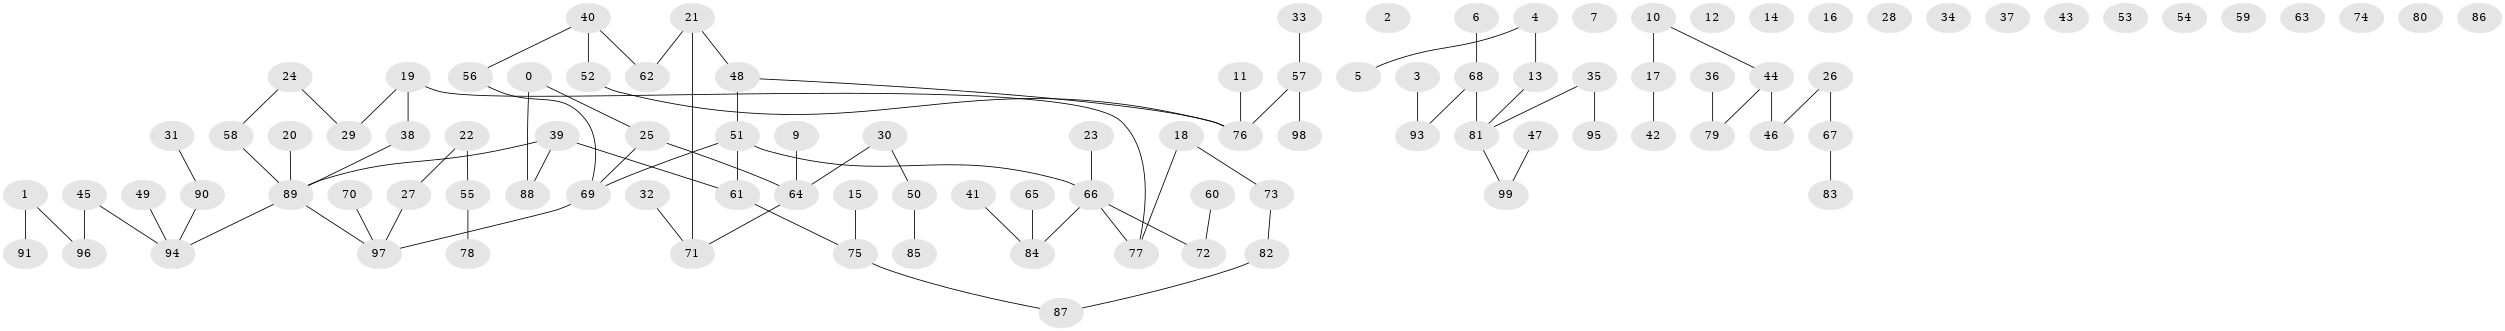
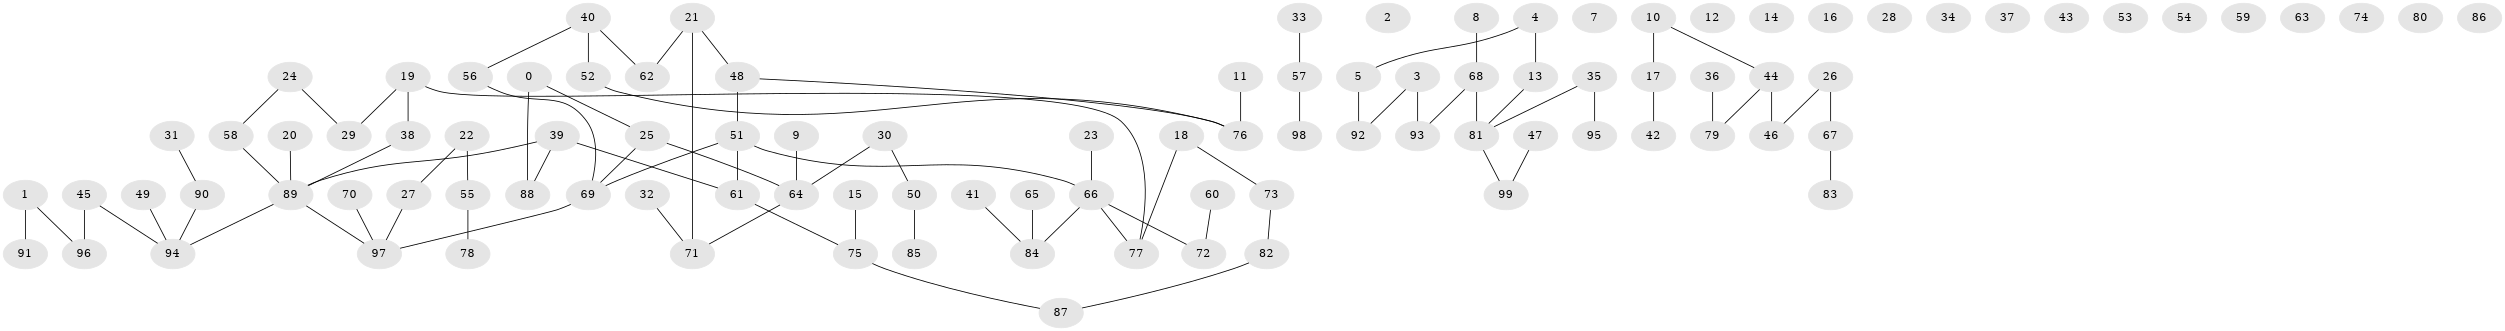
  graph {
    node [color=gray90 style=filled]
    1
    91
    96
    2
    3
+   92
    93
    4
    5
    13
    81
    n12 [label=0]
    25
    88
    64
    69
    7
-   8 [label=6]
+   8
    68
    9
    71
    10
    17
    44
    42
    46
    79
    11
    76
    12
    99
    14
    15
    75
    87
    16
    18
    73
    77
    82
    19
    29
    38
    89
    20
    97
    94
    21
    48
    62
    51
    22
    27
    55
    78
    23
    66
    84
    72
    24
    58
    41
    26
    67
    83
    28
    30
    50
    85
    31
    90
    32
    33
    57
    98
    34
    35
    95
    36
    37
    39
    61
    40
    52
    56
    43
    45
    47
    49
    53
    54
    59
    60
    63
    65
    70
    74
    80
    86
    1 -- 91
    1 -- 96
+   3 -- 92
    3 -- 93
    4 -- 5
    4 -- 13
+   5 -- 92
    13 -- 81
    81 -- 99
    n12 -- 25
    n12 -- 88
    25 -- 64
    25 -- 69
    64 -- 71
    69 -- 97
    8 -- 68
    68 -- 93
    68 -- 81
    9 -- 64
    10 -- 17
    10 -- 44
    17 -- 42
    44 -- 46
    44 -- 79
    11 -- 76
    15 -- 75
    75 -- 87
    18 -- 73
    18 -- 77
    73 -- 82
    82 -- 87
    19 -- 77
    19 -- 29
    19 -- 38
    38 -- 89
    89 -- 97
    89 -- 94
    20 -- 89
    21 -- 71
    21 -- 48
    21 -- 62
    48 -- 76
    48 -- 51
    51 -- 69
    51 -- 66
    51 -- 61
    22 -- 27
    22 -- 55
    27 -- 97
    55 -- 78
    23 -- 66
    66 -- 77
    66 -- 84
    66 -- 72
    24 -- 29
    24 -- 58
    58 -- 89
    41 -- 84
    26 -- 46
    26 -- 67
    67 -- 83
    30 -- 64
    30 -- 50
    50 -- 85
    31 -- 90
    90 -- 94
    32 -- 71
    33 -- 57
-   57 -- 76
    57 -- 98
    35 -- 81
    35 -- 95
    36 -- 79
    39 -- 88
    39 -- 89
    39 -- 61
    61 -- 75
    40 -- 62
    40 -- 52
    40 -- 56
    52 -- 76
    56 -- 69
    45 -- 96
    45 -- 94
    47 -- 99
    49 -- 94
    60 -- 72
    65 -- 84
    70 -- 97
  }
